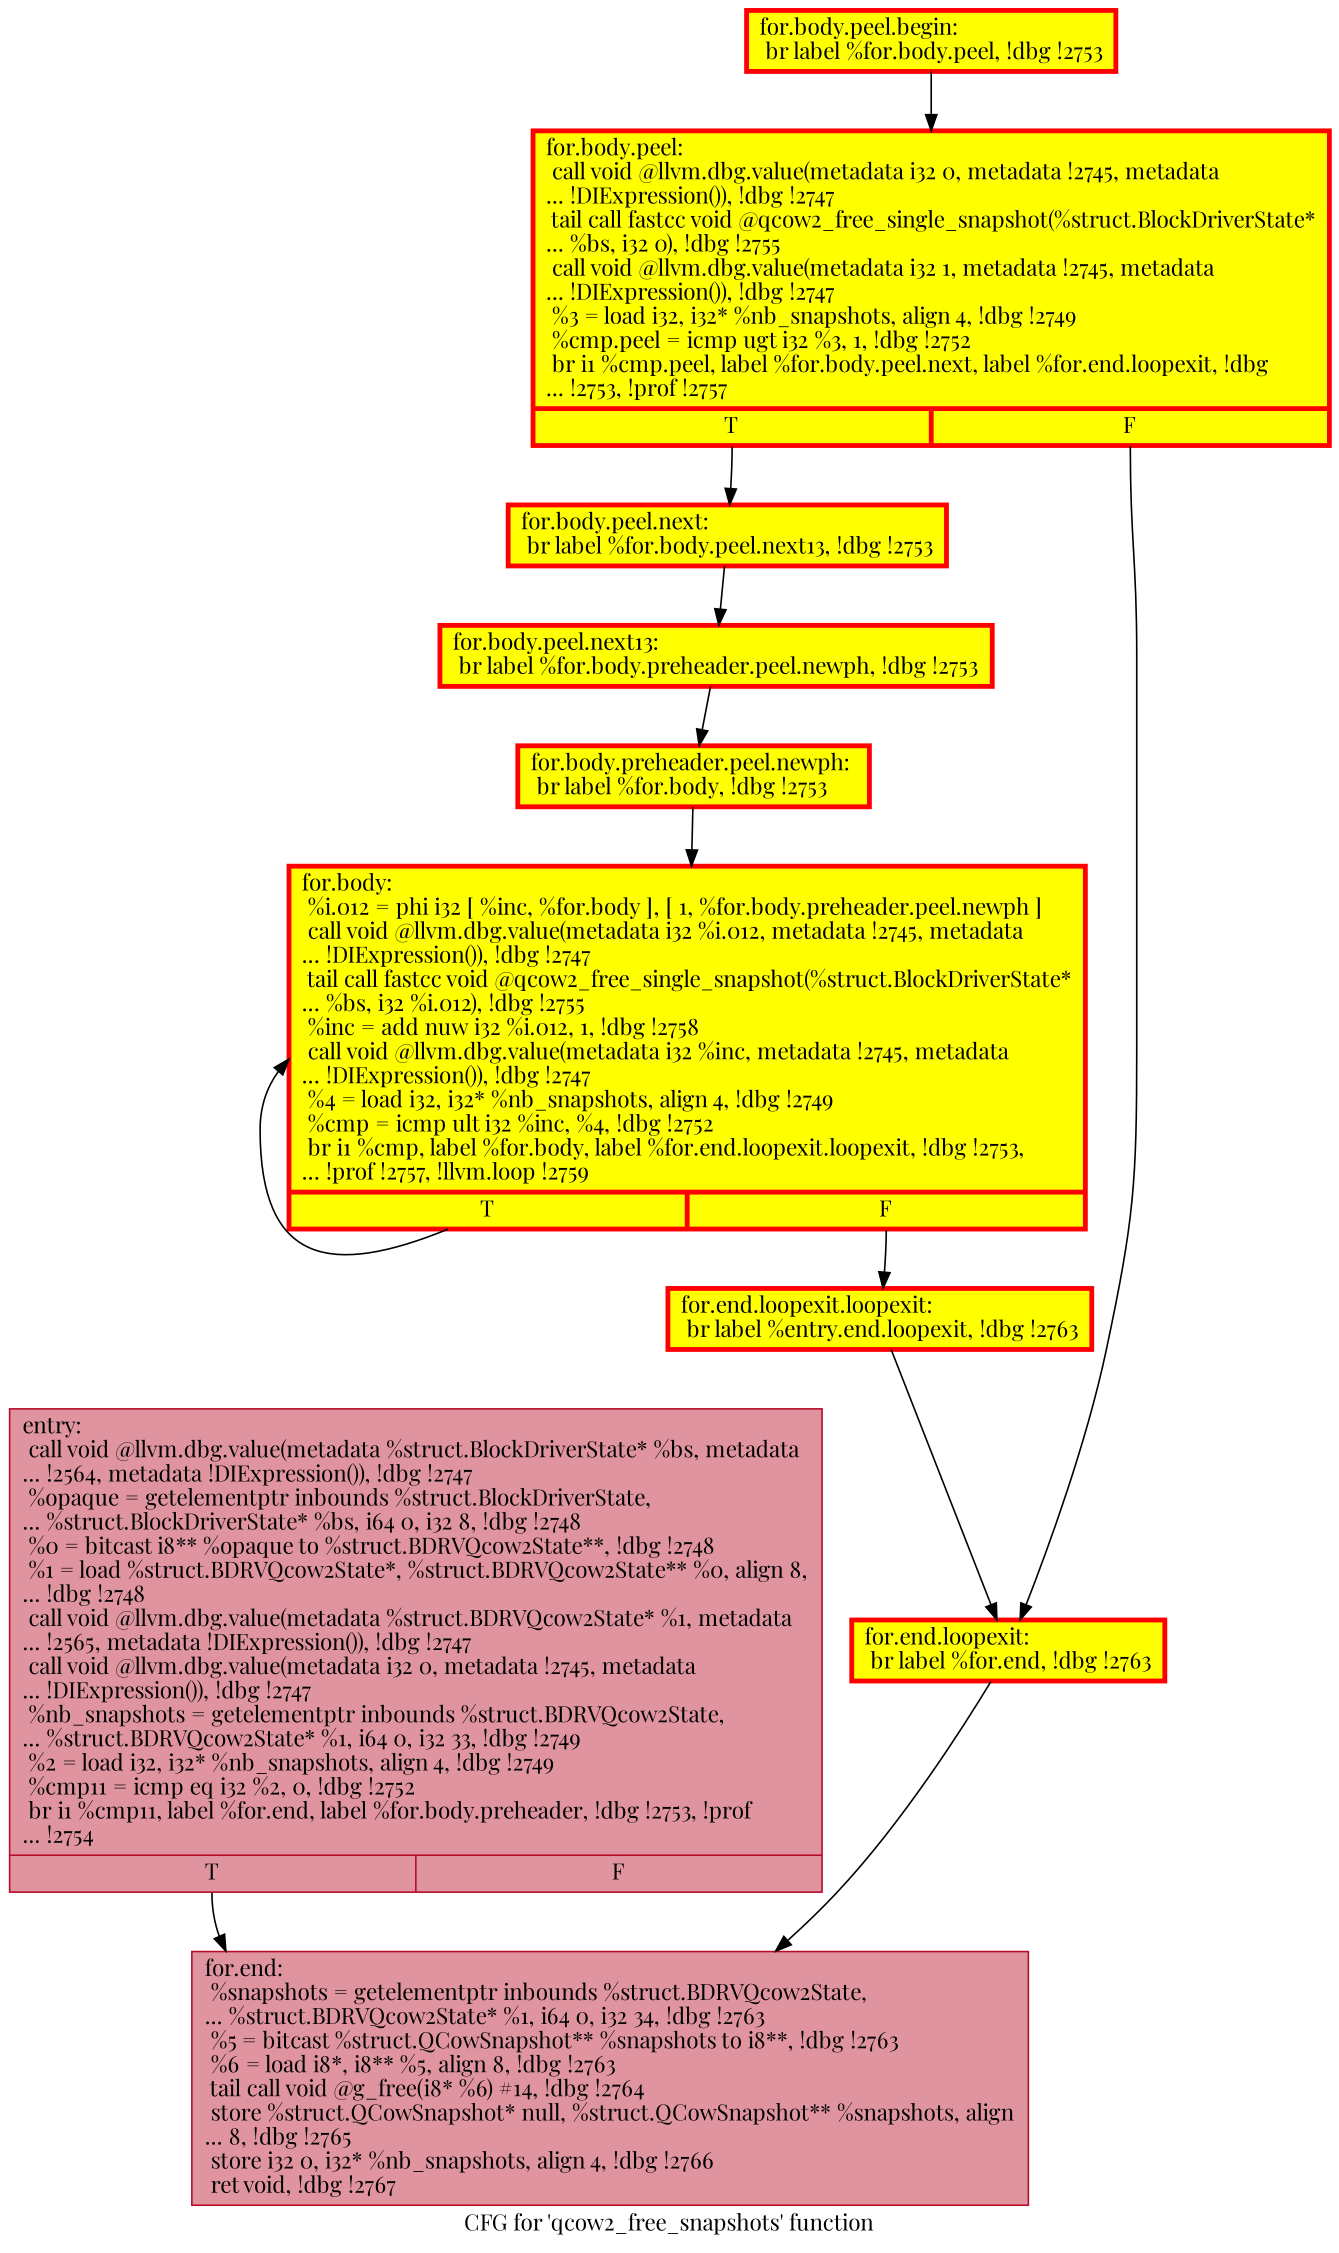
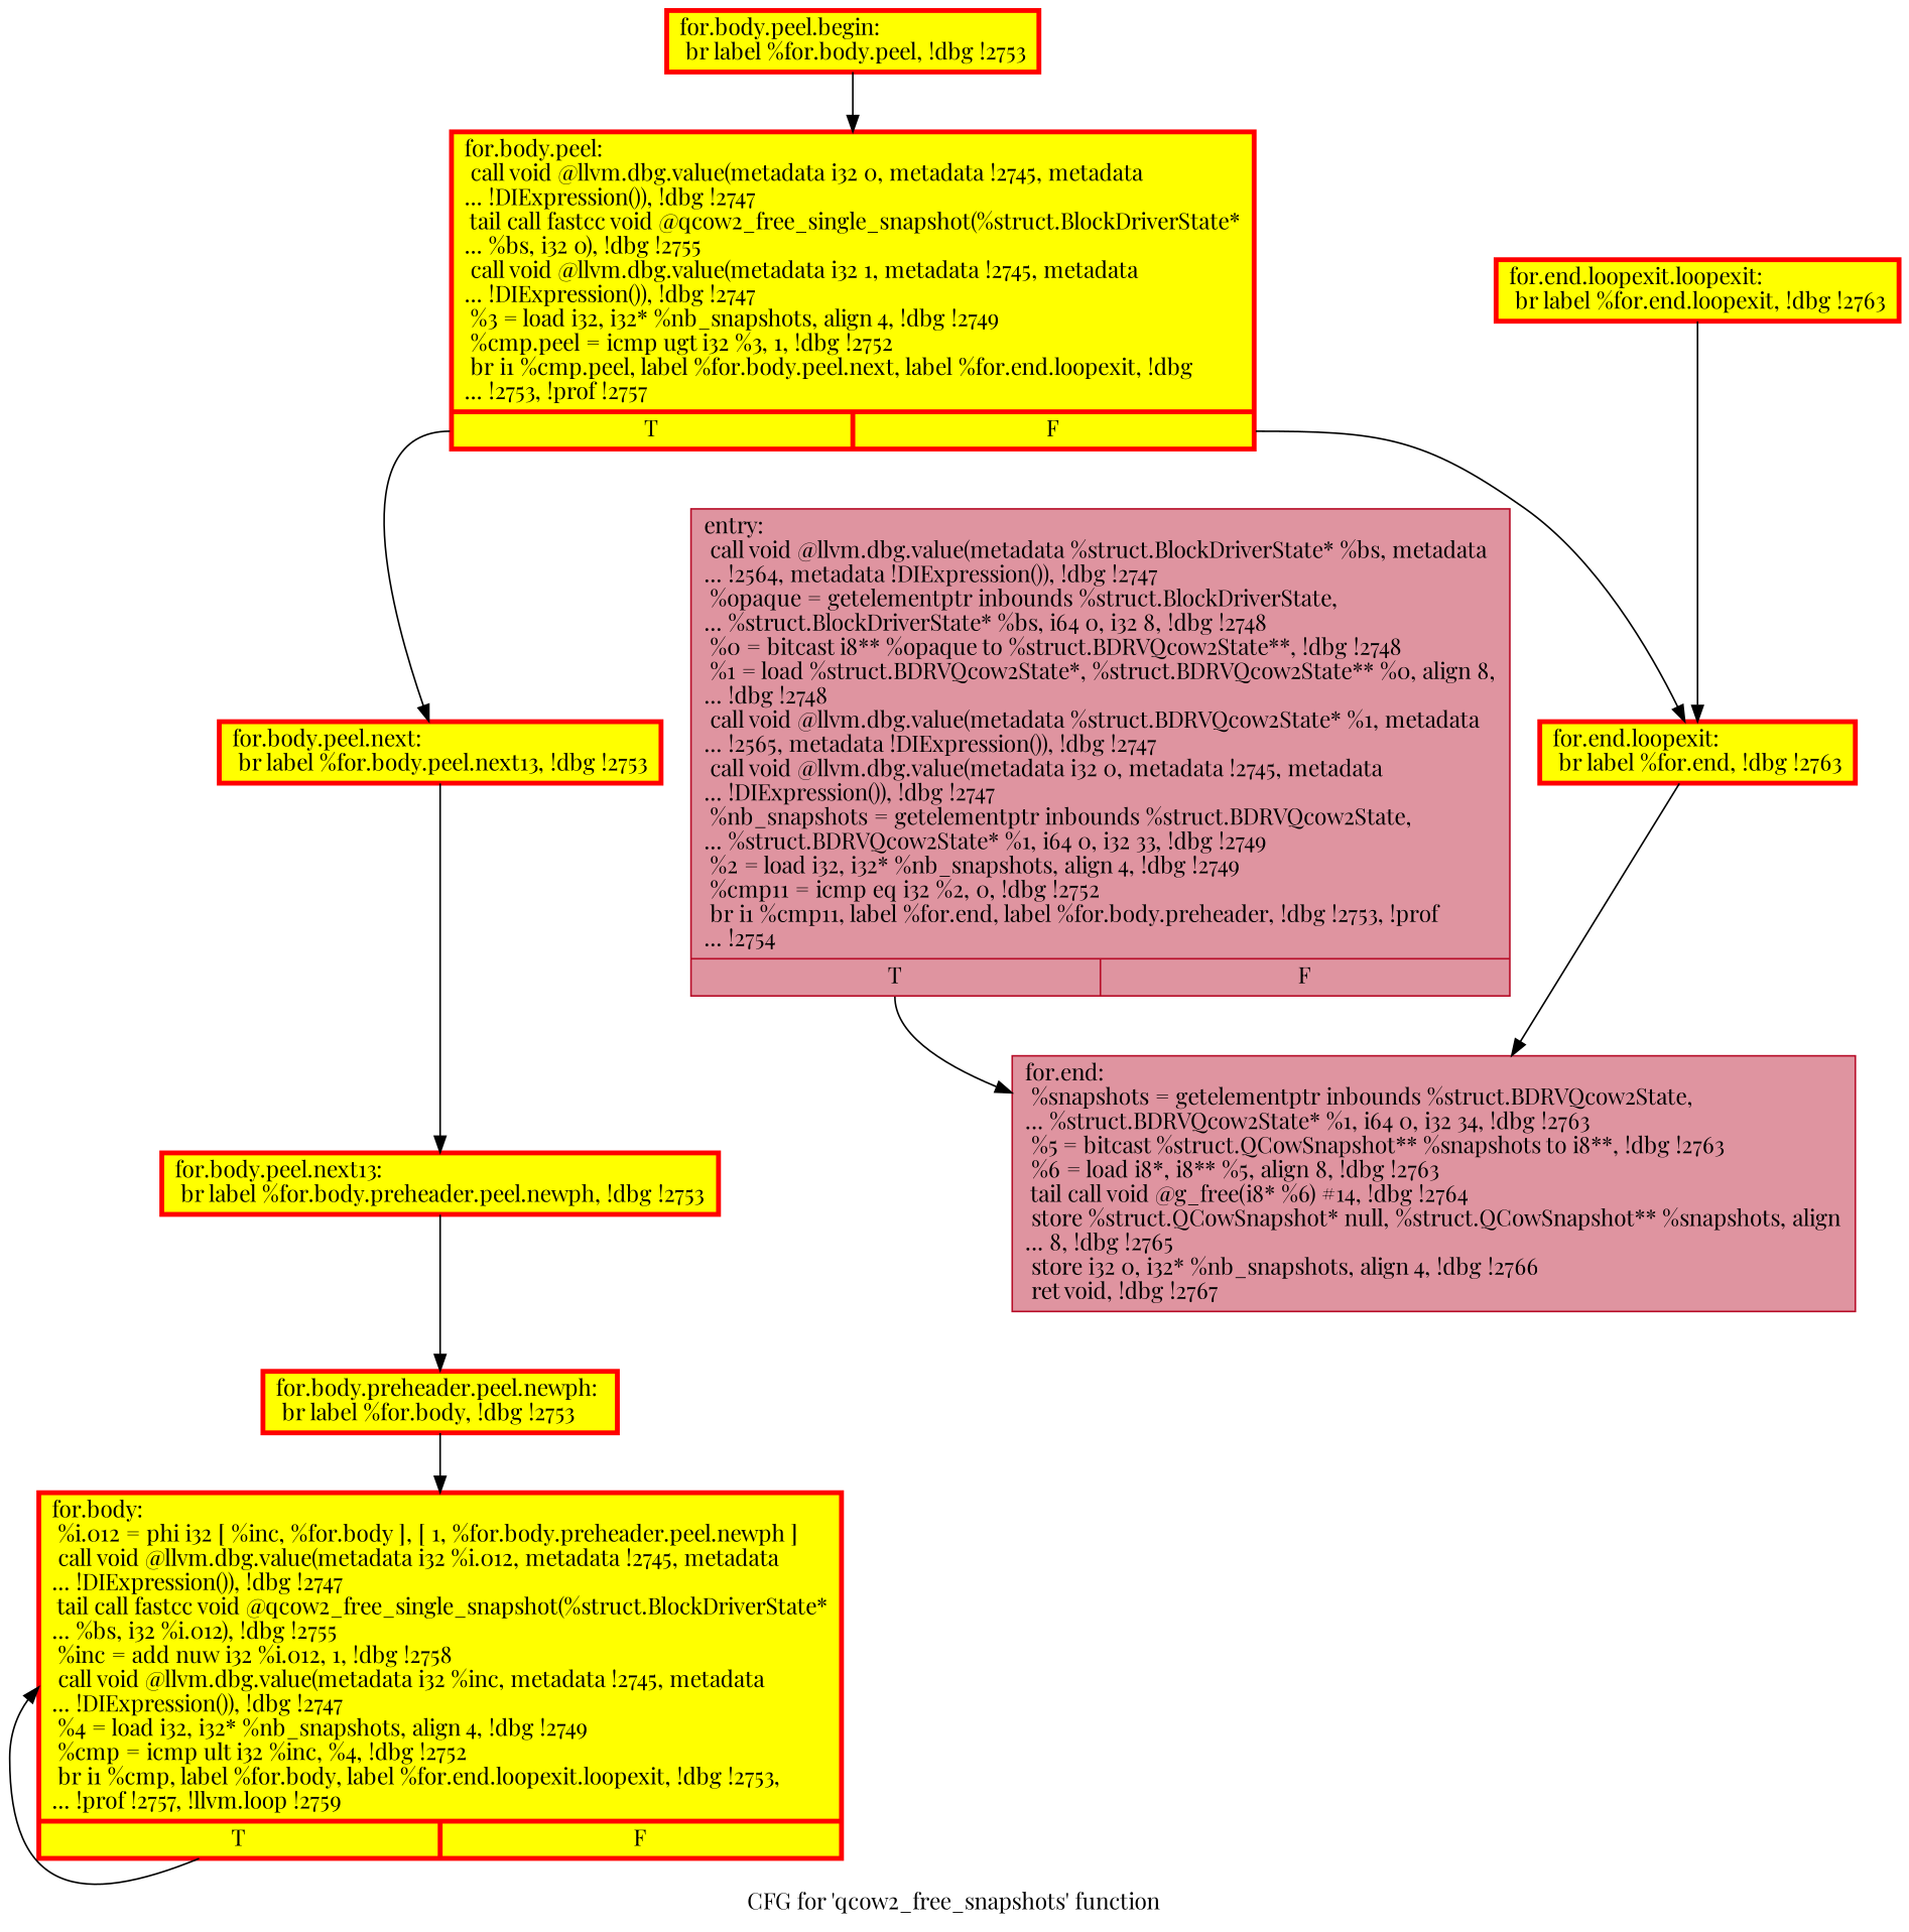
  digraph {
    fontname="Playfair Display"
    label="CFG for 'qcow2_free_snapshots' function"
    node [color=red fillcolor=yellow fontname="Playfair Display" shape=record style=filled penwidth=3.0]
    edge [fontname="Playfair Display"]
    n1 [color="#b70d28ff" fillcolor="#b70d2870" label="{entry:\l  call void @llvm.dbg.value(metadata %struct.BlockDriverState* %bs, metadata\l... !2564, metadata !DIExpression()), !dbg !2747\l  %opaque = getelementptr inbounds %struct.BlockDriverState,\l... %struct.BlockDriverState* %bs, i64 0, i32 8, !dbg !2748\l  %0 = bitcast i8** %opaque to %struct.BDRVQcow2State**, !dbg !2748\l  %1 = load %struct.BDRVQcow2State*, %struct.BDRVQcow2State** %0, align 8,\l... !dbg !2748\l  call void @llvm.dbg.value(metadata %struct.BDRVQcow2State* %1, metadata\l... !2565, metadata !DIExpression()), !dbg !2747\l  call void @llvm.dbg.value(metadata i32 0, metadata !2745, metadata\l... !DIExpression()), !dbg !2747\l  %nb_snapshots = getelementptr inbounds %struct.BDRVQcow2State,\l... %struct.BDRVQcow2State* %1, i64 0, i32 33, !dbg !2749\l  %2 = load i32, i32* %nb_snapshots, align 4, !dbg !2749\l  %cmp11 = icmp eq i32 %2, 0, !dbg !2752\l  br i1 %cmp11, label %for.end, label %for.body.preheader, !dbg !2753, !prof\l... !2754\l|{<s0>T|<s1>F}}" penwidth=""]
    n2 [color="#b70d28ff" fillcolor="#b70d2870" label="{for.end:                                          \l  %snapshots = getelementptr inbounds %struct.BDRVQcow2State,\l... %struct.BDRVQcow2State* %1, i64 0, i32 34, !dbg !2763\l  %5 = bitcast %struct.QCowSnapshot** %snapshots to i8**, !dbg !2763\l  %6 = load i8*, i8** %5, align 8, !dbg !2763\l  tail call void @g_free(i8* %6) #14, !dbg !2764\l  store %struct.QCowSnapshot* null, %struct.QCowSnapshot** %snapshots, align\l... 8, !dbg !2765\l  store i32 0, i32* %nb_snapshots, align 4, !dbg !2766\l  ret void, !dbg !2767\l}" penwidth=""]
    n3 [label="{for.body.peel.begin:                              \l  br label %for.body.peel, !dbg !2753\l}"]
    n4 [label="{for.body.peel:                                    \l  call void @llvm.dbg.value(metadata i32 0, metadata !2745, metadata\l... !DIExpression()), !dbg !2747\l  tail call fastcc void @qcow2_free_single_snapshot(%struct.BlockDriverState*\l... %bs, i32 0), !dbg !2755\l  call void @llvm.dbg.value(metadata i32 1, metadata !2745, metadata\l... !DIExpression()), !dbg !2747\l  %3 = load i32, i32* %nb_snapshots, align 4, !dbg !2749\l  %cmp.peel = icmp ugt i32 %3, 1, !dbg !2752\l  br i1 %cmp.peel, label %for.body.peel.next, label %for.end.loopexit, !dbg\l... !2753, !prof !2757\l|{<s0>T|<s1>F}}"]
    n5 [label="{for.body.peel.next:                               \l  br label %for.body.peel.next13, !dbg !2753\l}"]
    n6 [label="{for.end.loopexit:                                 \l  br label %for.end, !dbg !2763\l}"]
    n7 [label="{for.body.peel.next13:                             \l  br label %for.body.preheader.peel.newph, !dbg !2753\l}"]
    n8 [label="{for.body.preheader.peel.newph:                    \l  br label %for.body, !dbg !2753\l}"]
    n9 [label="{for.body:                                         \l  %i.012 = phi i32 [ %inc, %for.body ], [ 1, %for.body.preheader.peel.newph ]\l  call void @llvm.dbg.value(metadata i32 %i.012, metadata !2745, metadata\l... !DIExpression()), !dbg !2747\l  tail call fastcc void @qcow2_free_single_snapshot(%struct.BlockDriverState*\l... %bs, i32 %i.012), !dbg !2755\l  %inc = add nuw i32 %i.012, 1, !dbg !2758\l  call void @llvm.dbg.value(metadata i32 %inc, metadata !2745, metadata\l... !DIExpression()), !dbg !2747\l  %4 = load i32, i32* %nb_snapshots, align 4, !dbg !2749\l  %cmp = icmp ult i32 %inc, %4, !dbg !2752\l  br i1 %cmp, label %for.body, label %for.end.loopexit.loopexit, !dbg !2753,\l... !prof !2757, !llvm.loop !2759\l|{<s0>T|<s1>F}}"]
-   n10 [label="{for.end.loopexit.loopexit:                        \l  br label %entry.end.loopexit, !dbg !2763\l}"]
+   n10 [label="{for.end.loopexit.loopexit:                        \l  br label %for.end.loopexit, !dbg !2763\l}"]
    n1 -> n2 [tailport=s0]
    n3 -> n4
    n4 -> n5 [tailport=s0]
    n4 -> n6 [tailport=s1]
    n5 -> n7
    n6 -> n2
    n7 -> n8
    n8 -> n9
    n9 -> n9 [tailport=s0]
-   n9 -> n10 [tailport=s1]
    n10 -> n6
  }
